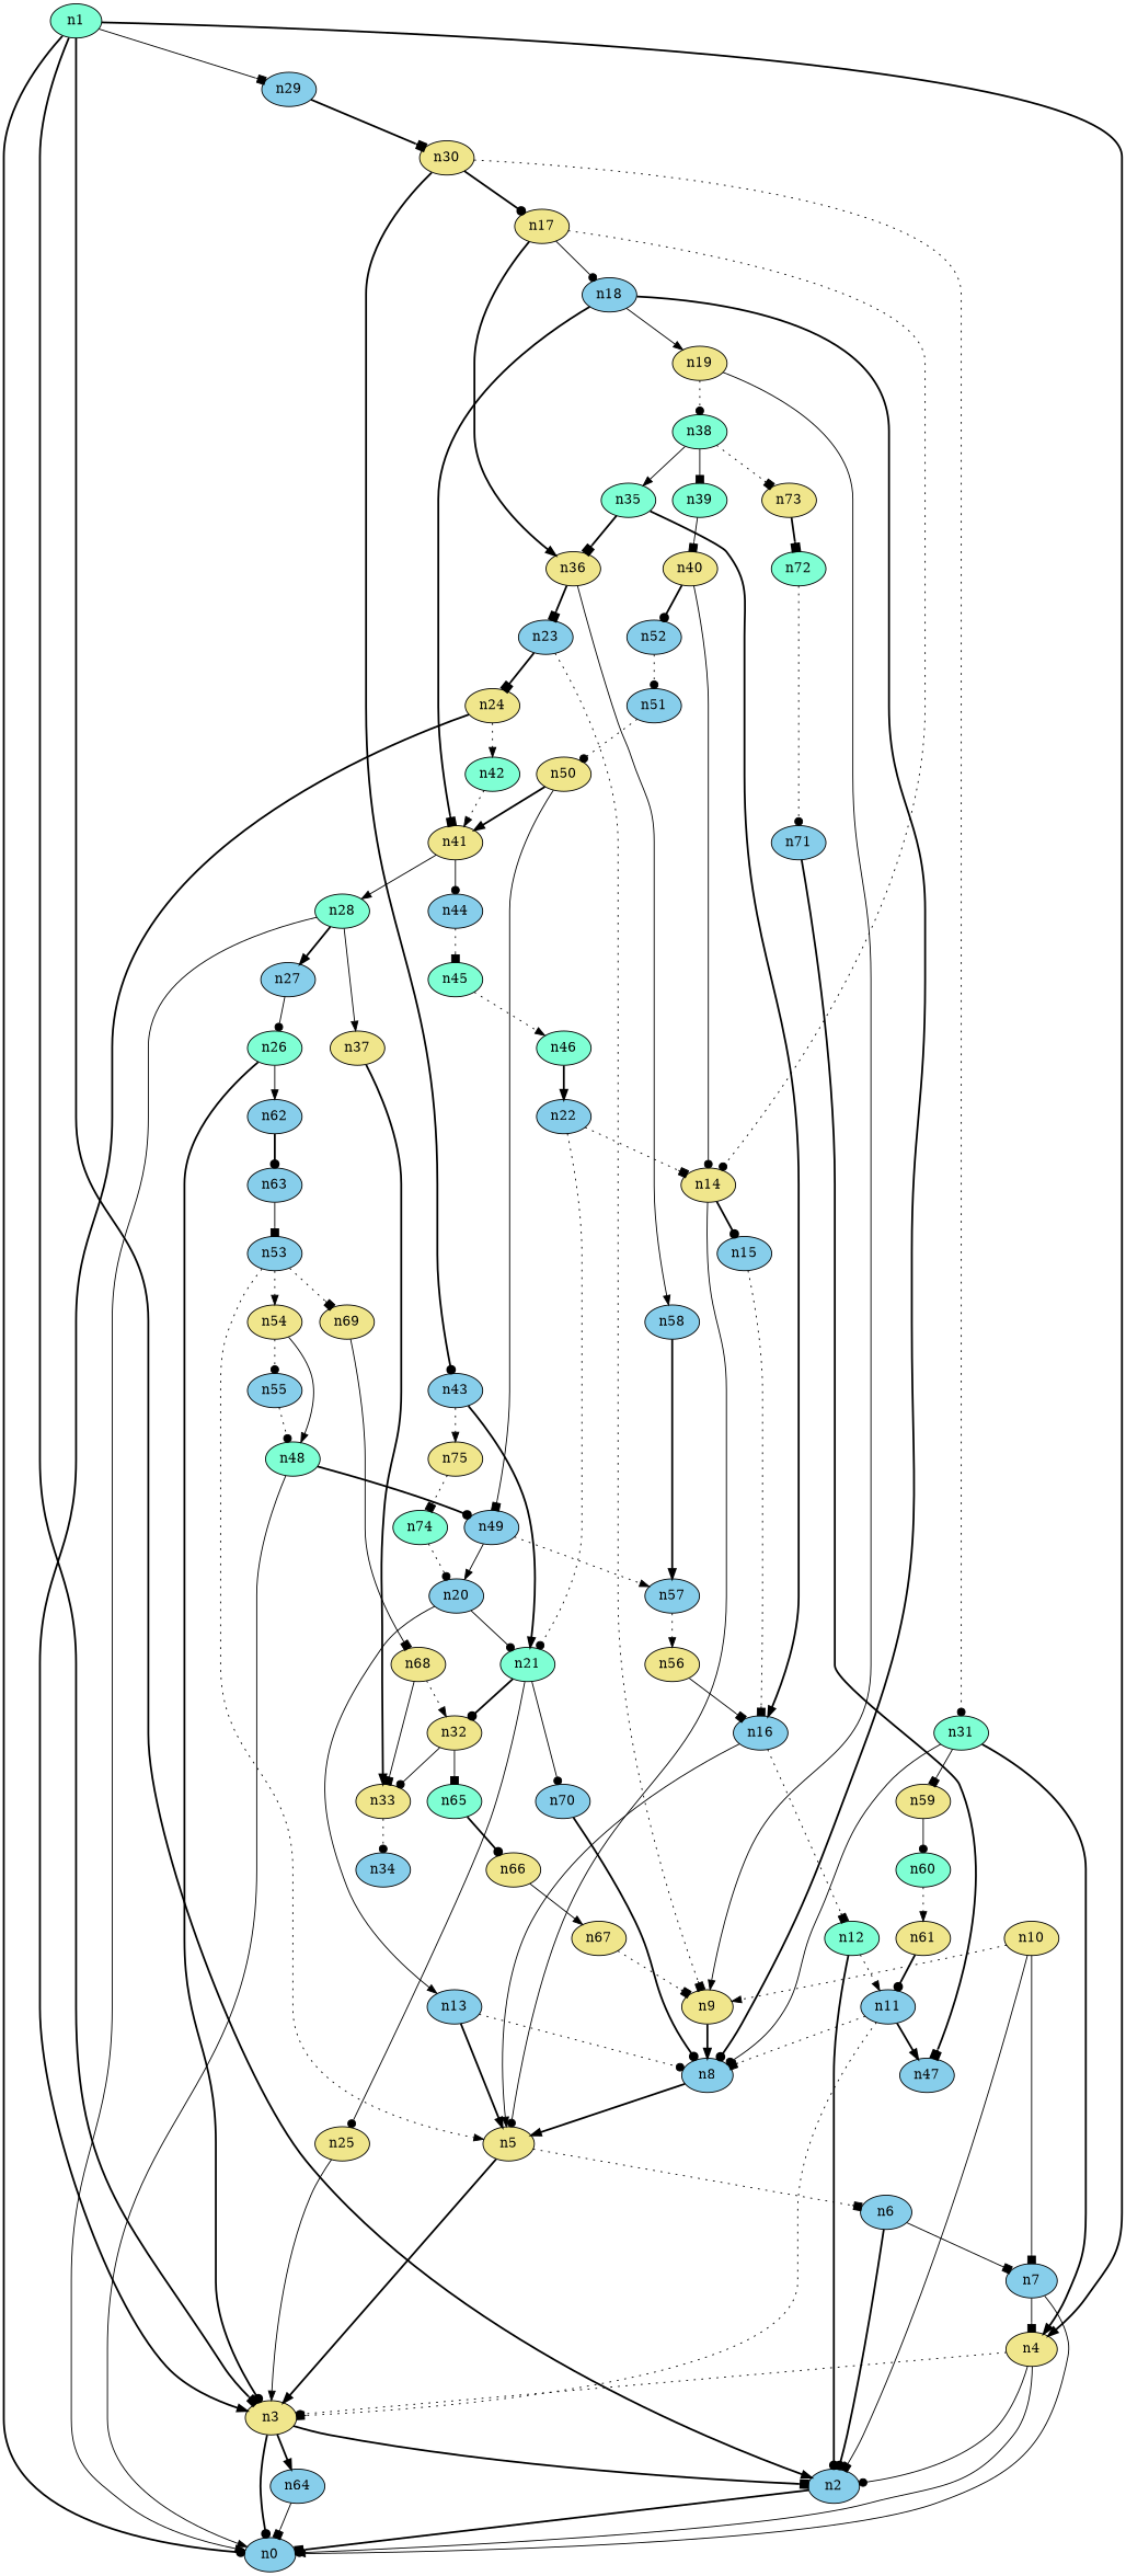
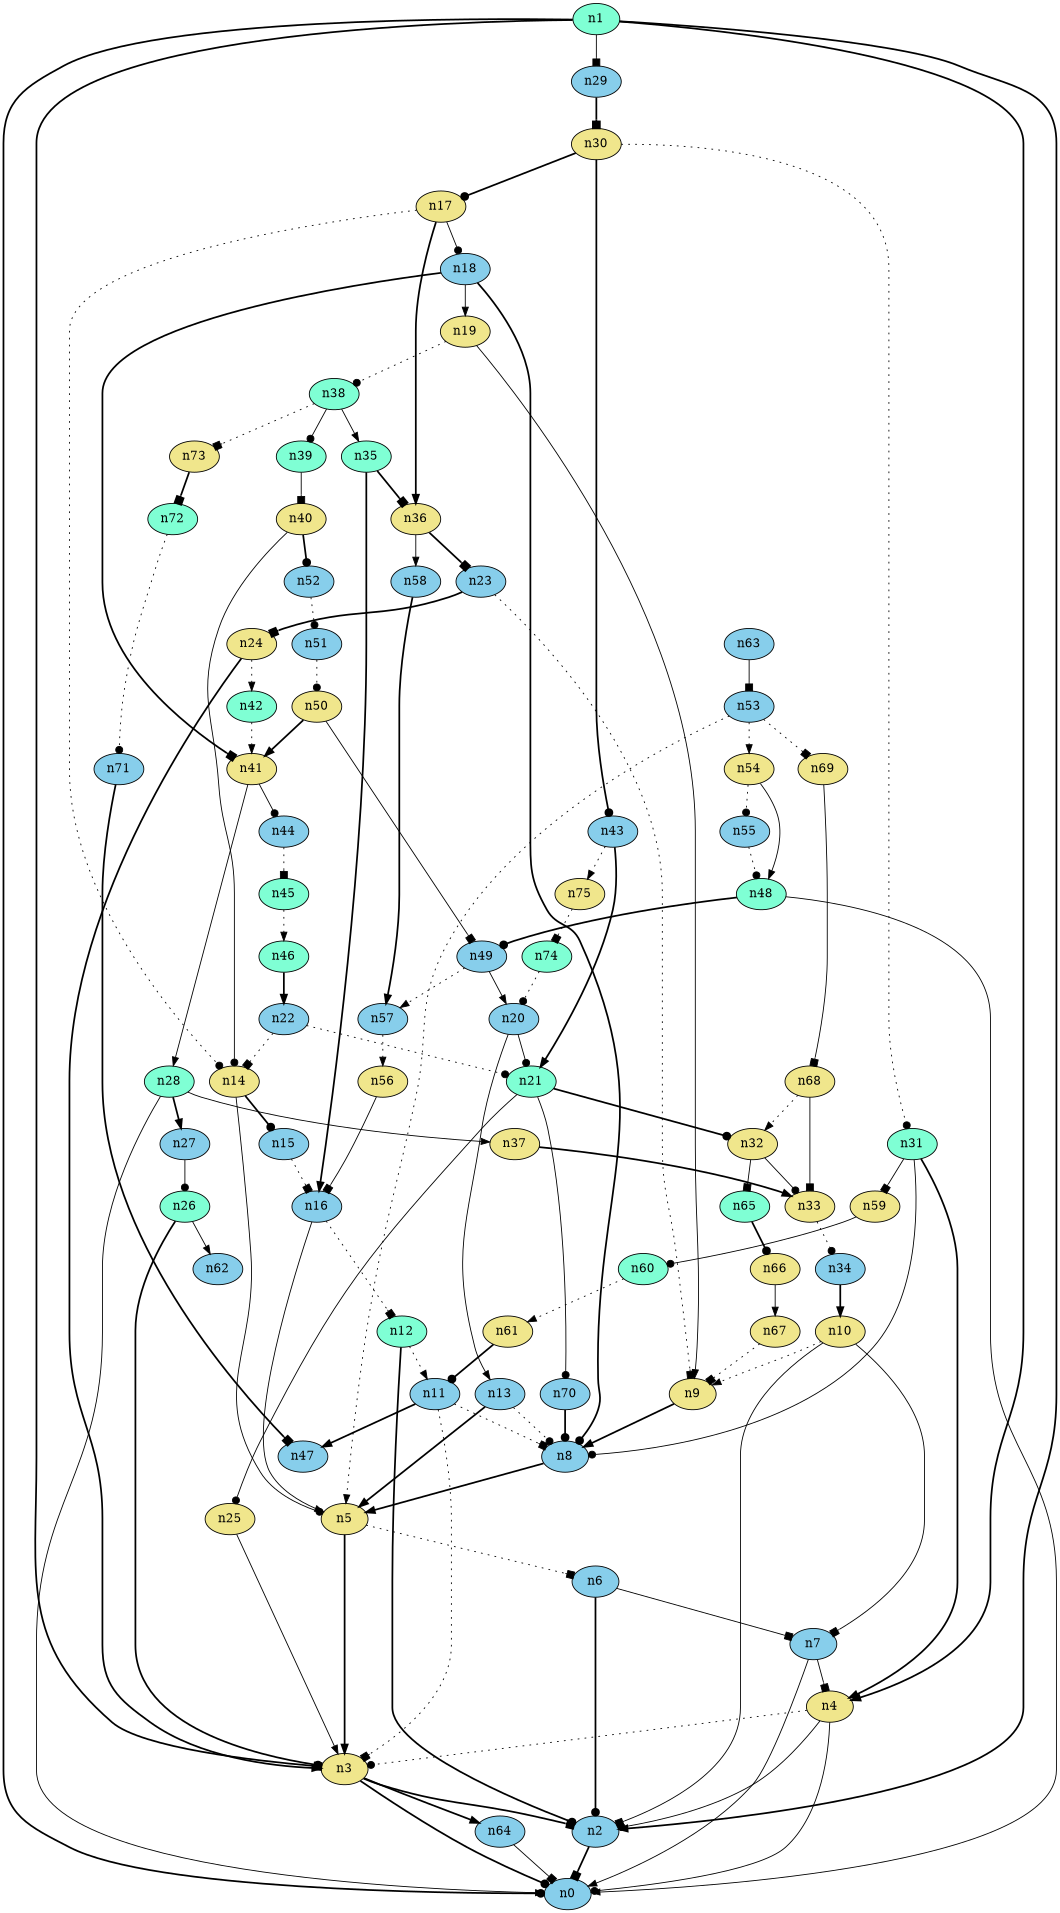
  digraph {
    node [fillcolor=skyblue style=filled]
    edge [arrowhead=normal style=bold]
    n1 [fillcolor=aquamarine]
    n0
    n2
    n3 [fillcolor=khaki]
    n4 [fillcolor=khaki]
    n29
    n64
    n30 [fillcolor=khaki]
    n17 [fillcolor=khaki]
    n31 [fillcolor=aquamarine]
    n43
    n5 [fillcolor=khaki]
    n6
    n7
    n8
    n9 [fillcolor=khaki]
    n10 [fillcolor=khaki]
    n11
    n47
    n48 [fillcolor=aquamarine]
    n49
    n12 [fillcolor=aquamarine]
    n13
    n14 [fillcolor=khaki]
    n15
    n16
    n18
    n36 [fillcolor=khaki]
    n19 [fillcolor=khaki]
    n41 [fillcolor=khaki]
    n23
    n58
    n38 [fillcolor=aquamarine]
    n28 [fillcolor=aquamarine]
    n44
    n24 [fillcolor=khaki]
    n57
    n35 [fillcolor=aquamarine]
    n39 [fillcolor=aquamarine]
    n73 [fillcolor=khaki]
    n27
    n37 [fillcolor=khaki]
    n45 [fillcolor=aquamarine]
    n40 [fillcolor=khaki]
    n72 [fillcolor=aquamarine]
    n20
    n21 [fillcolor=aquamarine]
    n25 [fillcolor=khaki]
    n32 [fillcolor=khaki]
    n70
    n33 [fillcolor=khaki]
    n65 [fillcolor=aquamarine]
    n34
    n66 [fillcolor=khaki]
    n22
    n42 [fillcolor=aquamarine]
    n26 [fillcolor=aquamarine]
    n62
    n63
    n53
    n59 [fillcolor=khaki]
    n75 [fillcolor=khaki]
    n60 [fillcolor=aquamarine]
    n74 [fillcolor=aquamarine]
    n61 [fillcolor=khaki]
    n67 [fillcolor=khaki]
    n56 [fillcolor=khaki]
    n52
    n71
    n51
    n50 [fillcolor=khaki]
    n46 [fillcolor=aquamarine]
    n54 [fillcolor=khaki]
    n69 [fillcolor=khaki]
    n55
    n68 [fillcolor=khaki]
    n1 -> n0 [arrowhead=dot]
    n1 -> n2
    n1 -> n3 [arrowhead=box]
    n1 -> n4
    n1 -> n29 [arrowhead=box style=solid]
    n2 -> n0 [arrowhead=box]
    n3 -> n0 [arrowhead=dot]
    n3 -> n2 [arrowhead=box]
    n3 -> n64
    n4 -> n0 [arrowhead=dot style=solid]
    n4 -> n2 [arrowhead=dot style=solid]
    n4 -> n3 [arrowhead=dot style=dotted]
    n29 -> n30 [arrowhead=box]
    n64 -> n0 [arrowhead=box style=solid]
    n30 -> n17 [arrowhead=dot]
    n30 -> n31 [arrowhead=dot style=dotted]
    n30 -> n43 [arrowhead=dot]
    n17 -> n14 [arrowhead=dot style=dotted]
    n17 -> n18 [arrowhead=dot style=solid]
    n17 -> n36
    n31 -> n4
    n31 -> n8 [arrowhead=dot style=solid]
    n31 -> n59 [arrowhead=box style=solid]
    n43 -> n21
    n43 -> n75 [style=dotted]
    n5 -> n3
    n5 -> n6 [arrowhead=box style=dotted]
    n6 -> n2 [arrowhead=dot]
    n6 -> n7 [arrowhead=box style=solid]
    n7 -> n0 [style=solid]
    n7 -> n4 [arrowhead=box style=solid]
    n8 -> n5
    n9 -> n8
    n10 -> n2 [arrowhead=box style=solid]
    n10 -> n7 [arrowhead=box style=solid]
    n10 -> n9 [style=dotted]
    n11 -> n3 [arrowhead=box style=dotted]
    n11 -> n8 [arrowhead=box style=dotted]
    n11 -> n47
    n48 -> n0 [style=solid]
    n48 -> n49 [arrowhead=dot]
    n49 -> n57 [style=dotted]
    n49 -> n20 [style=solid]
    n12 -> n2 [arrowhead=dot]
    n12 -> n11 [style=dotted]
    n13 -> n5
    n13 -> n8 [arrowhead=dot style=dotted]
    n14 -> n5 [arrowhead=dot style=solid]
    n14 -> n15 [arrowhead=dot]
    n15 -> n16 [arrowhead=box style=dotted]
    n16 -> n5 [style=solid]
    n16 -> n12 [arrowhead=box style=dotted]
    n18 -> n8 [arrowhead=dot]
    n18 -> n19 [style=solid]
    n18 -> n41 [arrowhead=box]
    n36 -> n23 [arrowhead=box]
    n36 -> n58 [style=solid]
    n19 -> n9 [style=solid]
    n19 -> n38 [arrowhead=dot style=dotted]
    n41 -> n28 [style=solid]
    n41 -> n44 [arrowhead=dot style=solid]
    n23 -> n9 [arrowhead=box style=dotted]
    n23 -> n24 [arrowhead=box]
    n58 -> n57
    n38 -> n35 [style=solid]
-   n38 -> n39 [arrowhead=box style=solid]
+   n38 -> n39 [arrowhead=dot style=solid]
    n38 -> n73 [arrowhead=box style=dotted]
    n28 -> n0 [style=solid]
    n28 -> n27
    n28 -> n37 [style=solid]
    n44 -> n45 [arrowhead=box style=dotted]
    n24 -> n3
    n24 -> n42 [style=dotted]
    n57 -> n56 [style=dotted]
    n35 -> n16
    n35 -> n36 [arrowhead=box]
    n39 -> n40 [arrowhead=box style=solid]
    n73 -> n72 [arrowhead=box]
    n27 -> n26 [arrowhead=dot style=solid]
    n37 -> n33
    n45 -> n46 [style=dotted]
    n40 -> n14 [arrowhead=dot style=solid]
    n40 -> n52 [arrowhead=dot]
    n72 -> n71 [arrowhead=dot style=dotted]
    n20 -> n13 [style=solid]
    n20 -> n21 [arrowhead=dot style=solid]
    n21 -> n25 [arrowhead=dot style=solid]
    n21 -> n32 [arrowhead=dot]
    n21 -> n70 [arrowhead=dot style=solid]
    n25 -> n3 [style=solid]
    n32 -> n33 [arrowhead=dot style=solid]
    n32 -> n65 [arrowhead=box style=solid]
    n70 -> n8 [arrowhead=dot]
    n33 -> n34 [arrowhead=dot style=dotted]
    n65 -> n66 [arrowhead=dot]
+   n34 -> n10
    n66 -> n67 [style=solid]
    n22 -> n14 [arrowhead=box style=dotted]
    n22 -> n21 [arrowhead=dot style=dotted]
    n42 -> n41 [style=dotted]
    n26 -> n3 [arrowhead=dot]
    n26 -> n62 [style=solid]
-   n62 -> n63 [arrowhead=dot]
    n63 -> n53 [arrowhead=box style=solid]
    n53 -> n5 [style=dotted]
    n53 -> n54 [style=dotted]
    n53 -> n69 [arrowhead=box style=dotted]
    n59 -> n60 [arrowhead=dot style=solid]
    n75 -> n74 [arrowhead=box style=dotted]
    n60 -> n61 [style=dotted]
    n74 -> n20 [arrowhead=dot style=dotted]
    n61 -> n11 [arrowhead=dot]
    n67 -> n9 [arrowhead=box style=dotted]
    n56 -> n16 [arrowhead=box style=solid]
    n52 -> n51 [arrowhead=dot style=dotted]
    n71 -> n47 [arrowhead=box]
    n51 -> n50 [arrowhead=dot style=dotted]
    n50 -> n49 [arrowhead=box style=solid]
    n50 -> n41
    n46 -> n22
    n54 -> n48 [style=solid]
    n54 -> n55 [arrowhead=dot style=dotted]
    n69 -> n68 [arrowhead=box style=solid]
    n55 -> n48 [arrowhead=dot style=dotted]
    n68 -> n32 [style=dotted]
    n68 -> n33 [arrowhead=box style=solid]
  }
